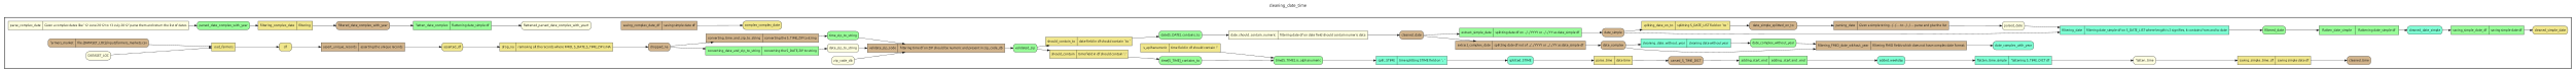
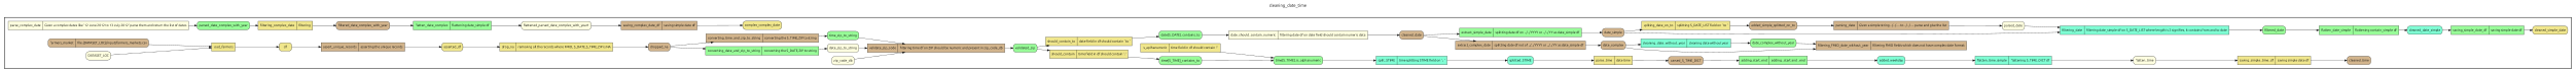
  digraph {
    fontname=Ubuntu
    fontsize=18
    label=cleaning_date_time
    labelloc=t
    rankdir=LR
    node [fillcolor=tan fontname=Ubuntu peripheries=1 shape=box style="rounded,filled"]
    edge [fontname=Ubuntu]
    load_farmers [fillcolor=khaki style=filled]
    df [fillcolor=khaki]
    n3 [label="{<f0> assert_unique_records |<f1> asserting the unique records}" rankdir=LR shape=record style=filled]
    asserted_df [fillcolor=khaki]
    n5 [fillcolor=khaki label="{<f0> drop_na |<f1> removing all the records where FMID, S_DATE,S_TIME,ZIP is NA}" rankdir=LR shape=record style=filled]
    dropped_na
    n7 [label="{<f0> converting_time_and_zip_to_string |<f1> converting the S_TIME,ZIP to string}" rankdir=LR shape=record style=filled]
    time_zip_to_string [fillcolor=palegreen]
    n9 [fillcolor=palegreen label="{<f0> converting_date_and_zip_to_string |<f1> converting the S_DATE,ZIP to string}" rankdir=LR shape=record style=filled]
    date_zip_to_string [fillcolor=lightyellow]
    n11 [label="{<f0> validate_zip_code |<f1> filtering time df on ZIP should be numeric and present in zip_code_db}" rankdir=LR shape=record style=filled]
    validated_zip [fillcolor=palegreen]
    n13 [fillcolor=khaki label="{<f0> should_contain |<f1> time field in df should contain '\:'}" rankdir=LR shape=record style=filled]
    "time[S_TIME]_contains_to" [fillcolor=palegreen]
    n15 [fillcolor=khaki label="{<f0> is_aplhanumeric |<f1> time field in df should contain '\:'}" rankdir=LR shape=record style=filled]
    "time[S_TIME]_is_alphanumeric" [fillcolor=palegreen]
    n17 [fillcolor=aquamarine label="{<f0> split_STIME |<f1> time splitting STIME field on ' ; '}" rankdir=LR shape=record style=filled]
    splitted_STIME [fillcolor=aquamarine]
    n19 [fillcolor=khaki label="{<f0> parse_time |<f1> date time}" rankdir=LR shape=record style=filled]
    parsed_S_TIME_DICT
    n21 [fillcolor=palegreen label="{<f0> adding_start_end |<f1> adding _start and _end}" rankdir=LR shape=record style=filled]
    added_weekday [fillcolor=aquamarine]
    n23 [fillcolor=aquamarine label="{<f0> flatten_time_simple |<f1> flattening S_TIME_DICT df}" rankdir=LR shape=record style=filled]
    flatten_time [fillcolor=lightyellow]
    n25 [fillcolor=khaki label="{<f0> saving_simple_time_df |<f1> saving simple date df}" rankdir=LR shape=record style=filled]
    cleaned_time
    n27 [fillcolor=khaki label="{<f0> should_contain_to |<f1> date field in df should contain ' to '}" rankdir=LR shape=record style=filled]
    "date[S_DATE]_contains_to" [fillcolor=palegreen]
    n29 [fillcolor=lightyellow label="{<f0> date_should_contain_numeric |<f1> filtering date df on date field should contain numeric data}" rankdir=LR shape=record style=filled]
    cleaned_date
    n31 [fillcolor=palegreen label="{<f0> extract_simple_date |<f1> splitting date df on ../../YYYY or ../../YY as date_simple df}" rankdir=LR shape=record style=filled]
    date_simple
    n33 [label="{<f0> extract_complex_date |<f1> splitting date df not of ../../YYYY or ../../YY as date_simple df}" rankdir=LR shape=record style=filled]
    date_complex
    n35 [fillcolor=khaki label="{<f0> spliting_date_on_to |<f1> splitting S_DATE_LIST field on ' to '}" rankdir=LR shape=record style=filled]
-   date_simple_splitted_on_to
+   date_simple_splitted_on_to [label=added_simple_splitted_on_to]
    n37 [label="{<f0> parsing_date |<f1> Given a simple string ../../.... to ../../.... parse and give the list}" rankdir=LR shape=record style=filled]
    parsed_date [fillcolor=lightyellow]
    n39 [fillcolor=aquamarine label="{<f0> filtering_date |<f1> filtering date_simple df on S_DATE_LIST where length is 2 signifies, it contains from and to date}" rankdir=LR shape=record style=filled]
    filtered_date [fillcolor=palegreen]
-   n41 [fillcolor=palegreen label="{<f0> flatten_date_simple |<f1> flattening date_simple df}" rankdir=LR shape=record style=filled]
+   n41 [fillcolor=palegreen label="{<f0> flatten_date_simple |<f1> flattening contain_simple df}" rankdir=LR shape=record style=filled]
    cleaned_date_simple [fillcolor=aquamarine]
    n43 [fillcolor=palegreen label="{<f0> saving_simple_date_df |<f1> saving simple date df}" rankdir=LR shape=record style=filled]
    cleaned_simple_date [fillcolor=khaki]
    n45 [fillcolor=aquamarine label="{<f0> cleaning_date_without_year |<f1> cleaning date without year}" rankdir=LR shape=record style=filled]
    date_complex_without_year [fillcolor=palegreen]
    n47 [label="{<f0> filtering_FMID_date_without_year |<f1> filtering FMID fields which does not have complex date format}" rankdir=LR shape=record style=filled]
-   date_complex_with_year [fillcolor=aquamarine]
    n49 [fillcolor=lightyellow label="{<f0> parse_complex_date |<f1> Given a complex dates like '12 June 2012 to 13 July 2012' parse them and return the list of dates}" rankdir=LR shape=record style=filled]
    parsed_date_complex_with_year [fillcolor=palegreen]
    n51 [fillcolor=khaki label="{<f0> filtering_complex_date |<f1> filtering}" rankdir=LR shape=record style=filled]
    filtered_date_complex_with_year
    n53 [fillcolor=palegreen label="{<f0> flatten_date_complex |<f1> flattening date_simple df}" rankdir=LR shape=record style=filled]
    flattened_parsed_date_complex_with_year1 [fillcolor=lightyellow]
    n55 [label="{<f0> saving_complex_date_df |<f1> saving simple date df}" rankdir=LR shape=record style=filled]
    n56 [fillcolor=khaki label=complex_complex_date]
    n57 [label="{<f0> farmers_market |<f1> file\:\{DATASET_LOC\}/input/farmers_markets.csv}" rankdir=LR shape=record]
    DATASET_LOC [fillcolor=lightyellow]
    zip_code_db [fillcolor=lightyellow]
    subgraph cluster_1 {
      color=black
      label=""
      penwidth=2
      subgraph cluster_2 {
        color=black
        label=""
        penwidth=0
        load_farmers
        df
        n3
        asserted_df
        n5
        dropped_na
        n7
        time_zip_to_string
        n9
        date_zip_to_string
        n11
        validated_zip
        n13
        "time[S_TIME]_contains_to"
        n15
        "time[S_TIME]_is_alphanumeric"
        n17
        splitted_STIME
        n19
        parsed_S_TIME_DICT
        n21
        added_weekday
        n23
        flatten_time
        n25
        cleaned_time
        n27
        "date[S_DATE]_contains_to"
        n29
        cleaned_date
        n31
        date_simple
        n33
        date_complex
        n35
        date_simple_splitted_on_to
        n37
        parsed_date
        n39
        filtered_date
        n41
        cleaned_date_simple
        n43
        cleaned_simple_date
        n45
        date_complex_without_year
        n47
-       date_complex_with_year
        n49
        parsed_date_complex_with_year
        n51
        filtered_date_complex_with_year
        n53
        flattened_parsed_date_complex_with_year1
        n55
        n56
        n57
        DATASET_LOC
        zip_code_db
      }
    }
    load_farmers -> df
    df -> n3
    n3 -> asserted_df
    asserted_df -> n5
    n5 -> dropped_na
    dropped_na -> n7
    dropped_na -> n9
    n7 -> time_zip_to_string
    time_zip_to_string -> n11
    n9 -> date_zip_to_string
    date_zip_to_string -> n11
    n11 -> validated_zip
    validated_zip -> n13
    validated_zip -> n27
    n13 -> "time[S_TIME]_contains_to"
    "time[S_TIME]_contains_to" -> "time[S_TIME]_is_alphanumeric"
    n15 -> "time[S_TIME]_is_alphanumeric"
    "time[S_TIME]_is_alphanumeric" -> n17
    n17 -> splitted_STIME
    splitted_STIME -> n19
    n19 -> parsed_S_TIME_DICT
    parsed_S_TIME_DICT -> n21
    n21 -> added_weekday
    added_weekday -> n23
    n23 -> flatten_time
    flatten_time -> n25
    n25 -> cleaned_time
    n27 -> "date[S_DATE]_contains_to"
    "date[S_DATE]_contains_to" -> n29
    n29 -> cleaned_date
    cleaned_date -> n31
    cleaned_date -> n33
    n31 -> date_simple
    date_simple -> n35
    date_simple -> n39
    n33 -> date_complex
    date_complex -> n45
    date_complex -> n47
    n35 -> date_simple_splitted_on_to
    date_simple_splitted_on_to -> n37
    n37 -> parsed_date
    parsed_date -> n39
    n39 -> filtered_date
    filtered_date -> n41
    n41 -> cleaned_date_simple
    cleaned_date_simple -> n43
    n43 -> cleaned_simple_date
    n45 -> date_complex_without_year
    date_complex_without_year -> n47
-   n47 -> date_complex_with_year
    n49 -> parsed_date_complex_with_year
    parsed_date_complex_with_year -> n51
    n51 -> filtered_date_complex_with_year
    filtered_date_complex_with_year -> n53
    n53 -> flattened_parsed_date_complex_with_year1
+   flattened_parsed_date_complex_with_year1 -> n55
    n55 -> n56
    n57 -> load_farmers
    DATASET_LOC -> load_farmers
    zip_code_db -> n11
  }
